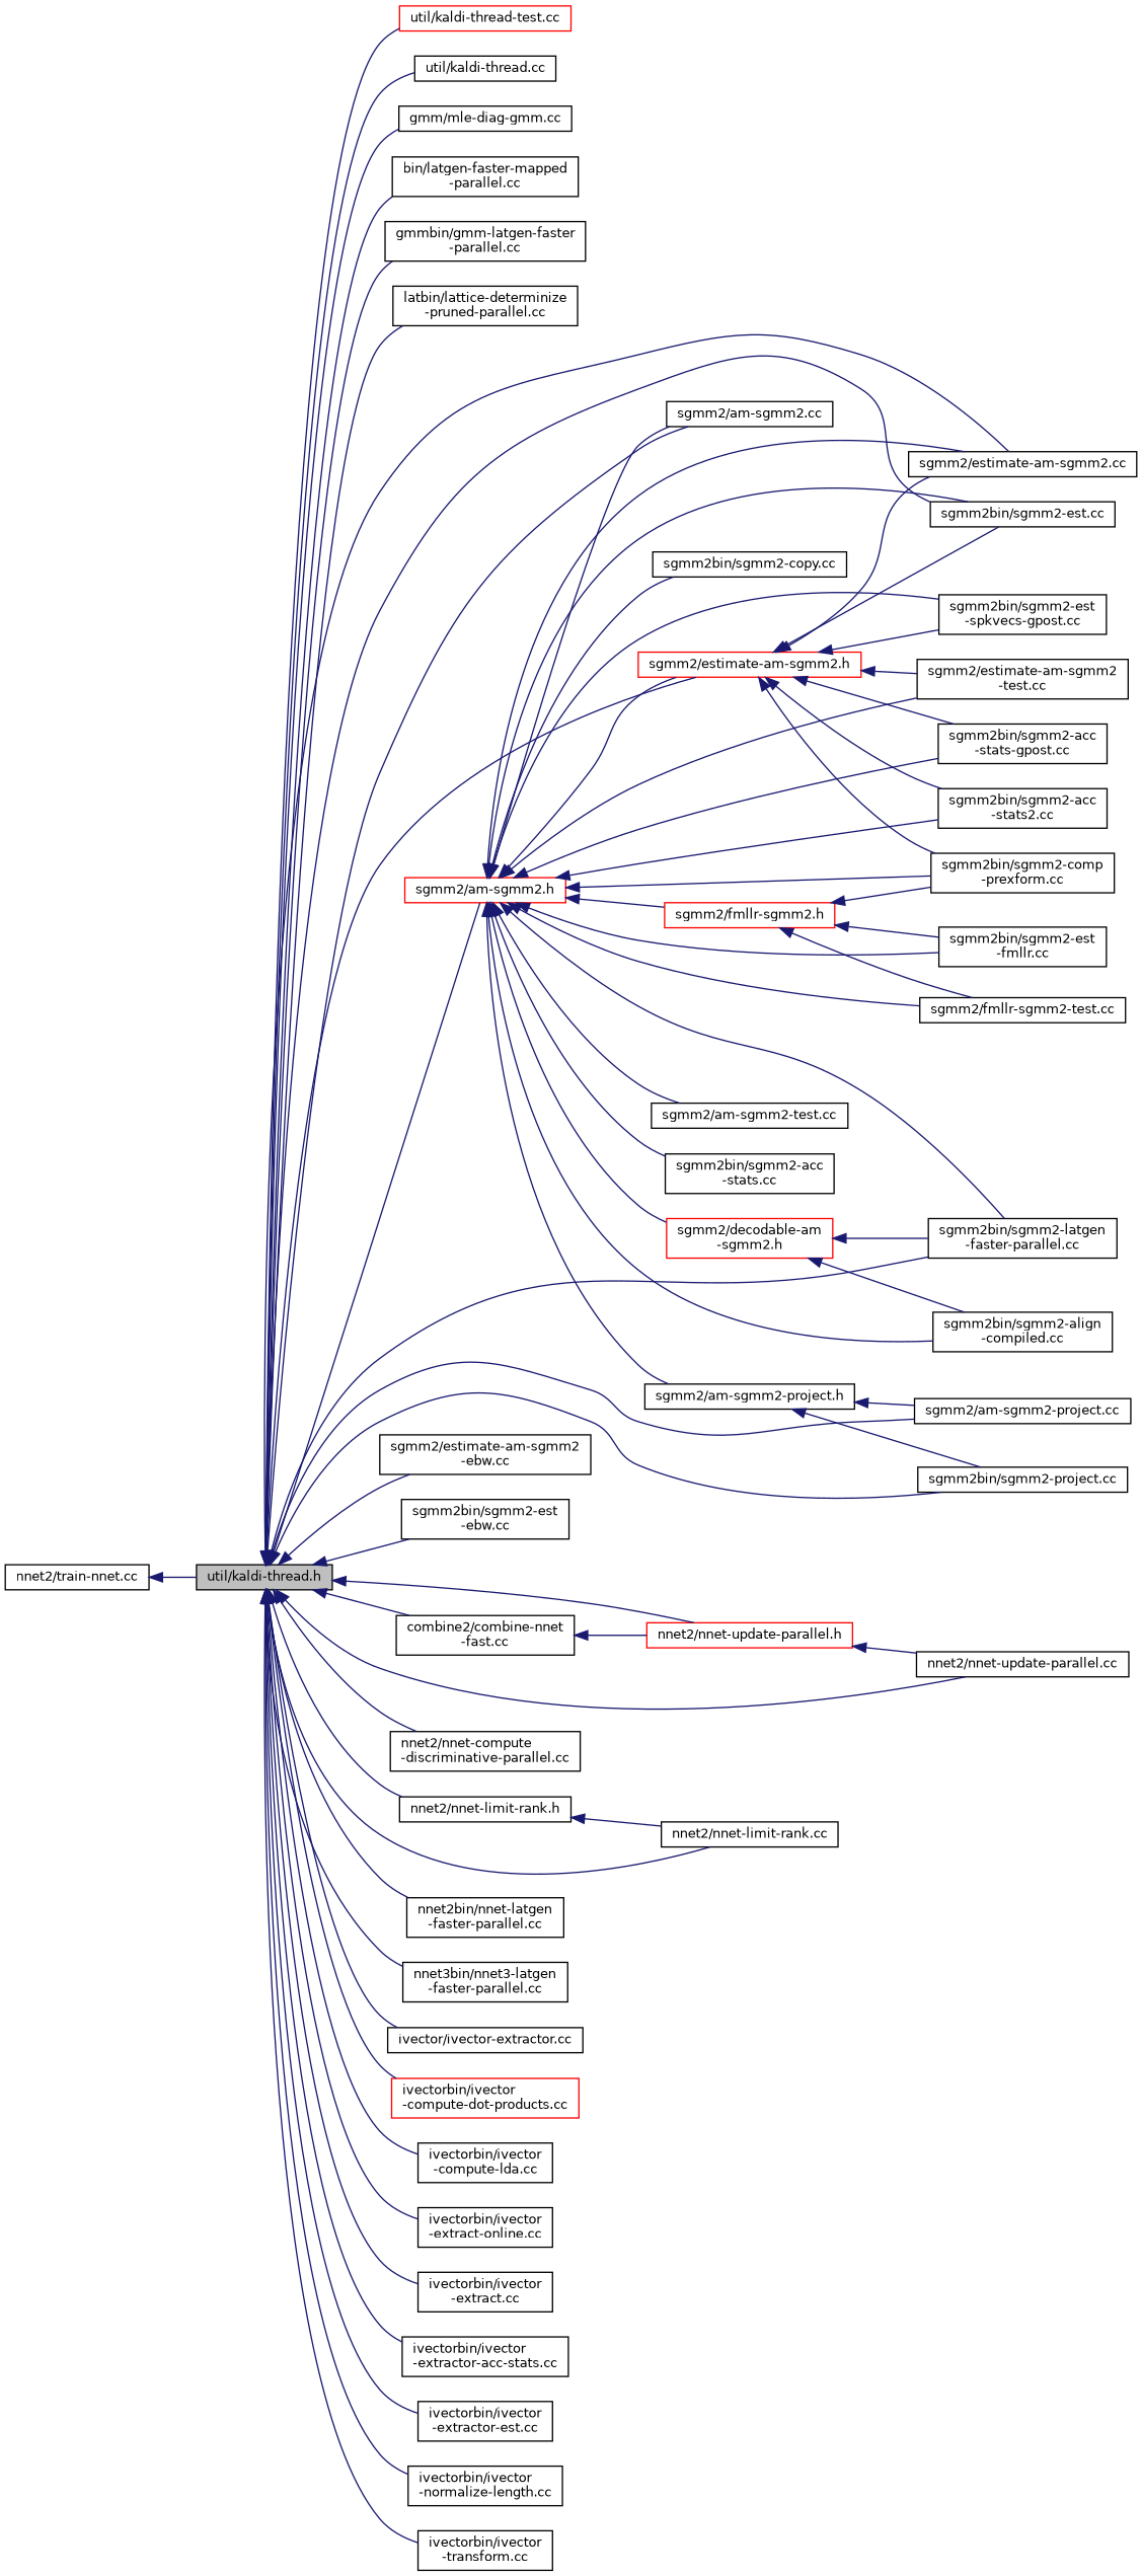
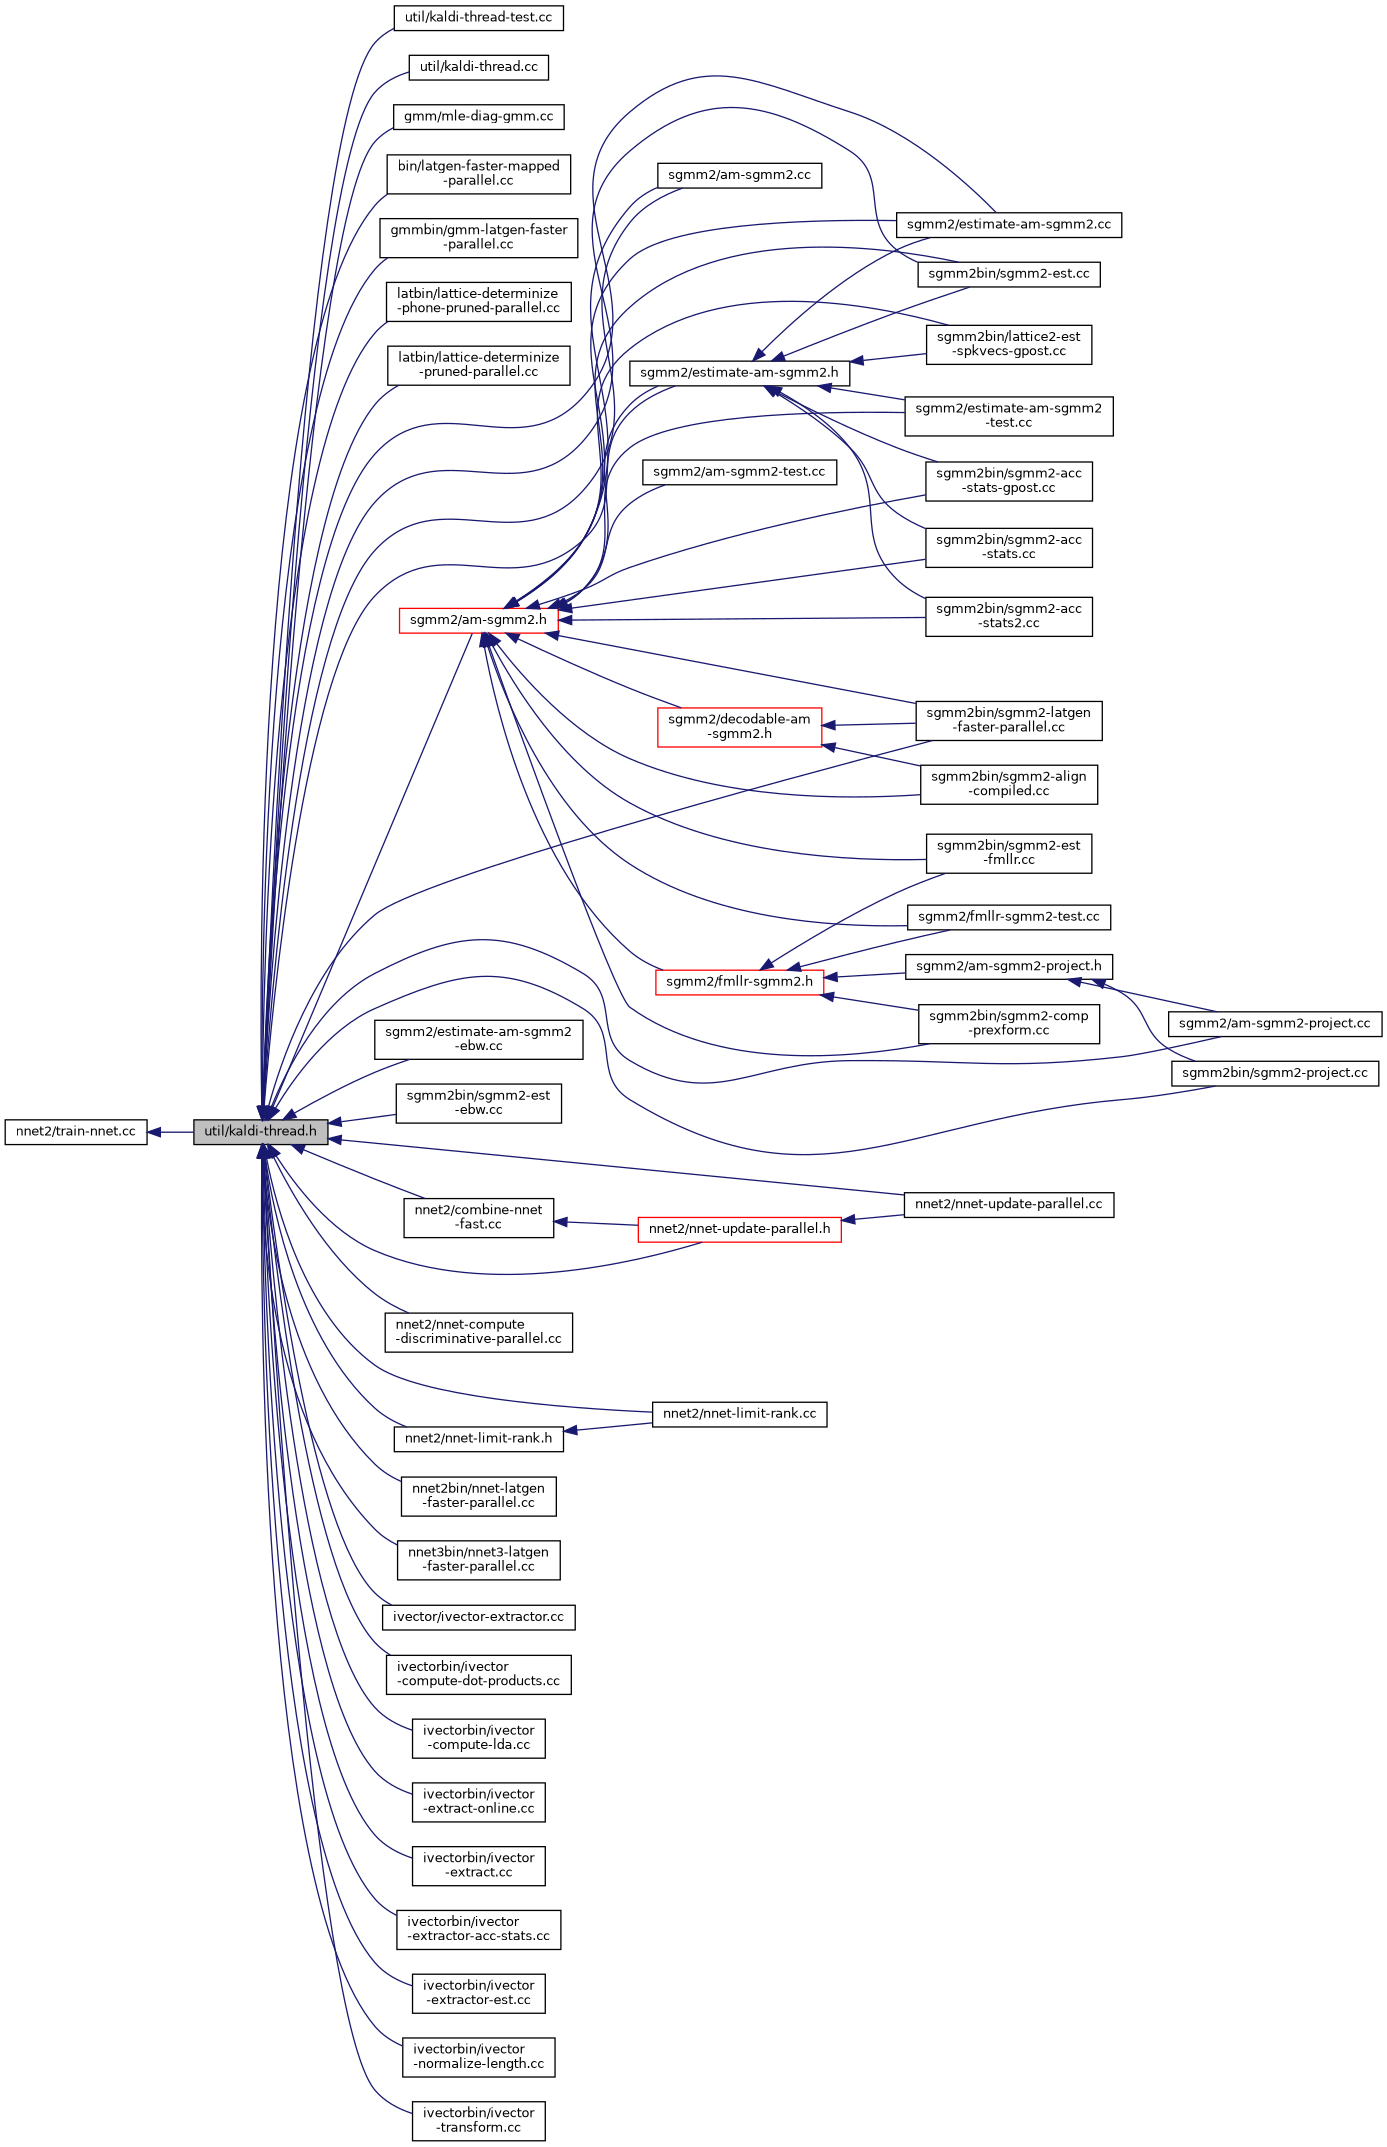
  digraph {
    rankdir=LR
    node [color=black fillcolor=white fontname=Helvetica fontsize=10 shape=record style=filled]
    edge [color=midnightblue dir=back fontname=Helvetica fontsize=10 labelfontname=Helvetica labelfontsize=10 style=solid]
    n1 [fillcolor=grey75 fontcolor=black height=0.2 label="util/kaldi-thread.h" width=0.4]
-   n2 [color=red height=0.2 label="util/kaldi-thread-test.cc" width=0.4]
+   n2 [height=0.2 label="util/kaldi-thread-test.cc" width=0.4]
    n3 [height=0.2 label="util/kaldi-thread.cc" width=0.4]
    n4 [height=0.2 label="gmm/mle-diag-gmm.cc" width=0.4]
    n5 [height=0.2 label="bin/latgen-faster-mapped\l-parallel.cc" width=0.4]
    n6 [height=0.2 label="gmmbin/gmm-latgen-faster\l-parallel.cc" width=0.4]
+   n7 [height=0.2 label="latbin/lattice-determinize\l-phone-pruned-parallel.cc" width=0.4]
    n8 [height=0.2 label="latbin/lattice-determinize\l-pruned-parallel.cc" width=0.4]
    n9 [color=red height=0.2 label="sgmm2/am-sgmm2.h" width=0.4]
    n10 [height=0.2 label="sgmm2/am-sgmm2-project.cc" width=0.4]
    n11 [height=0.2 label="sgmm2bin/sgmm2-project.cc" width=0.4]
    n12 [height=0.2 label="sgmm2/am-sgmm2.cc" width=0.4]
    n13 [height=0.2 label="sgmm2bin/sgmm2-latgen\l-faster-parallel.cc" width=0.4]
-   n14 [color=red height=0.2 label="sgmm2/estimate-am-sgmm2.h" width=0.4]
+   n14 [height=0.2 label="sgmm2/estimate-am-sgmm2.h" width=0.4]
    n15 [height=0.2 label="sgmm2/estimate-am-sgmm2.cc" width=0.4]
    n16 [height=0.2 label="sgmm2bin/sgmm2-est.cc" width=0.4]
    n17 [height=0.2 label="sgmm2/estimate-am-sgmm2\l-ebw.cc" width=0.4]
    n18 [height=0.2 label="sgmm2bin/sgmm2-est\l-ebw.cc" width=0.4]
    n19 [color=red height=0.2 label="nnet2/nnet-update-parallel.h" width=0.4]
-   n20 [height=0.2 label="combine2/combine-nnet\l-fast.cc" width=0.4]
+   n20 [height=0.2 label="nnet2/combine-nnet\l-fast.cc" width=0.4]
    n21 [height=0.2 label="nnet2/nnet-update-parallel.cc" width=0.4]
    n22 [height=0.2 label="nnet2/nnet-compute\l-discriminative-parallel.cc" width=0.4]
    n23 [height=0.2 label="nnet2/nnet-limit-rank.h" width=0.4]
    n24 [height=0.2 label="nnet2/nnet-limit-rank.cc" width=0.4]
    n25 [height=0.2 label="nnet2bin/nnet-latgen\l-faster-parallel.cc" width=0.4]
    n26 [height=0.2 label="nnet3bin/nnet3-latgen\l-faster-parallel.cc" width=0.4]
    n27 [height=0.2 label="ivector/ivector-extractor.cc" width=0.4]
-   n28 [color=red height=0.2 label="ivectorbin/ivector\l-compute-dot-products.cc" width=0.4]
+   n28 [height=0.2 label="ivectorbin/ivector\l-compute-dot-products.cc" width=0.4]
    n29 [height=0.2 label="ivectorbin/ivector\l-compute-lda.cc" width=0.4]
    n30 [height=0.2 label="ivectorbin/ivector\l-extract-online.cc" width=0.4]
    n31 [height=0.2 label="ivectorbin/ivector\l-extract.cc" width=0.4]
    n32 [height=0.2 label="ivectorbin/ivector\l-extractor-acc-stats.cc" width=0.4]
    n33 [height=0.2 label="ivectorbin/ivector\l-extractor-est.cc" width=0.4]
    n34 [height=0.2 label="ivectorbin/ivector\l-normalize-length.cc" width=0.4]
    n35 [height=0.2 label="ivectorbin/ivector\l-transform.cc" width=0.4]
    n36 [height=0.2 label="sgmm2/am-sgmm2-project.h" width=0.4]
    n37 [height=0.2 label="sgmm2/am-sgmm2-test.cc" width=0.4]
    n38 [color=red height=0.2 label="sgmm2/decodable-am\l-sgmm2.h" width=0.4]
    n39 [height=0.2 label="sgmm2bin/sgmm2-align\l-compiled.cc" width=0.4]
    n40 [height=0.2 label="sgmm2/estimate-am-sgmm2\l-test.cc" width=0.4]
    n41 [height=0.2 label="sgmm2bin/sgmm2-acc\l-stats-gpost.cc" width=0.4]
    n42 [height=0.2 label="sgmm2bin/sgmm2-acc\l-stats.cc" width=0.4]
    n43 [height=0.2 label="sgmm2bin/sgmm2-acc\l-stats2.cc" width=0.4]
-   n44 [height=0.2 label="sgmm2bin/sgmm2-est\l-spkvecs-gpost.cc" width=0.4]
+   n44 [height=0.2 label="sgmm2bin/lattice2-est\l-spkvecs-gpost.cc" width=0.4]
    n45 [height=0.2 label="sgmm2/fmllr-sgmm2-test.cc" width=0.4]
    n46 [color=red height=0.2 label="sgmm2/fmllr-sgmm2.h" width=0.4]
    n47 [height=0.2 label="sgmm2bin/sgmm2-comp\l-prexform.cc" width=0.4]
    n48 [height=0.2 label="sgmm2bin/sgmm2-est\l-fmllr.cc" width=0.4]
-   n49 [height=0.2 label="sgmm2bin/sgmm2-copy.cc" width=0.4]
    n50 [height=0.2 label="nnet2/train-nnet.cc" width=0.4]
    n1 -> n2
    n1 -> n3
    n1 -> n4
    n1 -> n5
    n1 -> n6
+   n1 -> n7
    n1 -> n8
    n1 -> n9
    n1 -> n10
    n1 -> n11
    n1 -> n12
    n1 -> n13
    n1 -> n14
    n1 -> n15
    n1 -> n16
    n1 -> n17
    n1 -> n18
    n1 -> n19
    n1 -> n20
    n1 -> n21
    n1 -> n22
    n1 -> n23
    n1 -> n24
    n1 -> n25
    n1 -> n26
    n1 -> n27
    n1 -> n28
    n1 -> n29
    n1 -> n30
    n1 -> n31
    n1 -> n32
    n1 -> n33
    n1 -> n34
    n1 -> n35
    n9 -> n12
    n9 -> n13
    n9 -> n14
    n9 -> n15
    n9 -> n16
-   n9 -> n36
+   n46 -> n36
    n9 -> n37
    n9 -> n38
    n9 -> n39
    n9 -> n40
    n9 -> n41
    n9 -> n42
    n9 -> n43
    n9 -> n44
    n9 -> n45
    n9 -> n46
    n9 -> n47
    n9 -> n48
-   n9 -> n49
    n14 -> n15
    n14 -> n16
    n14 -> n40
    n14 -> n41
-   n14 -> n47
+   n14 -> n42
    n14 -> n43
    n14 -> n44
    n19 -> n21
    n20 -> n19
    n23 -> n24
    n36 -> n10
    n36 -> n11
    n38 -> n13
    n38 -> n39
    n46 -> n45
    n46 -> n47
    n46 -> n48
    n50 -> n1
  }
